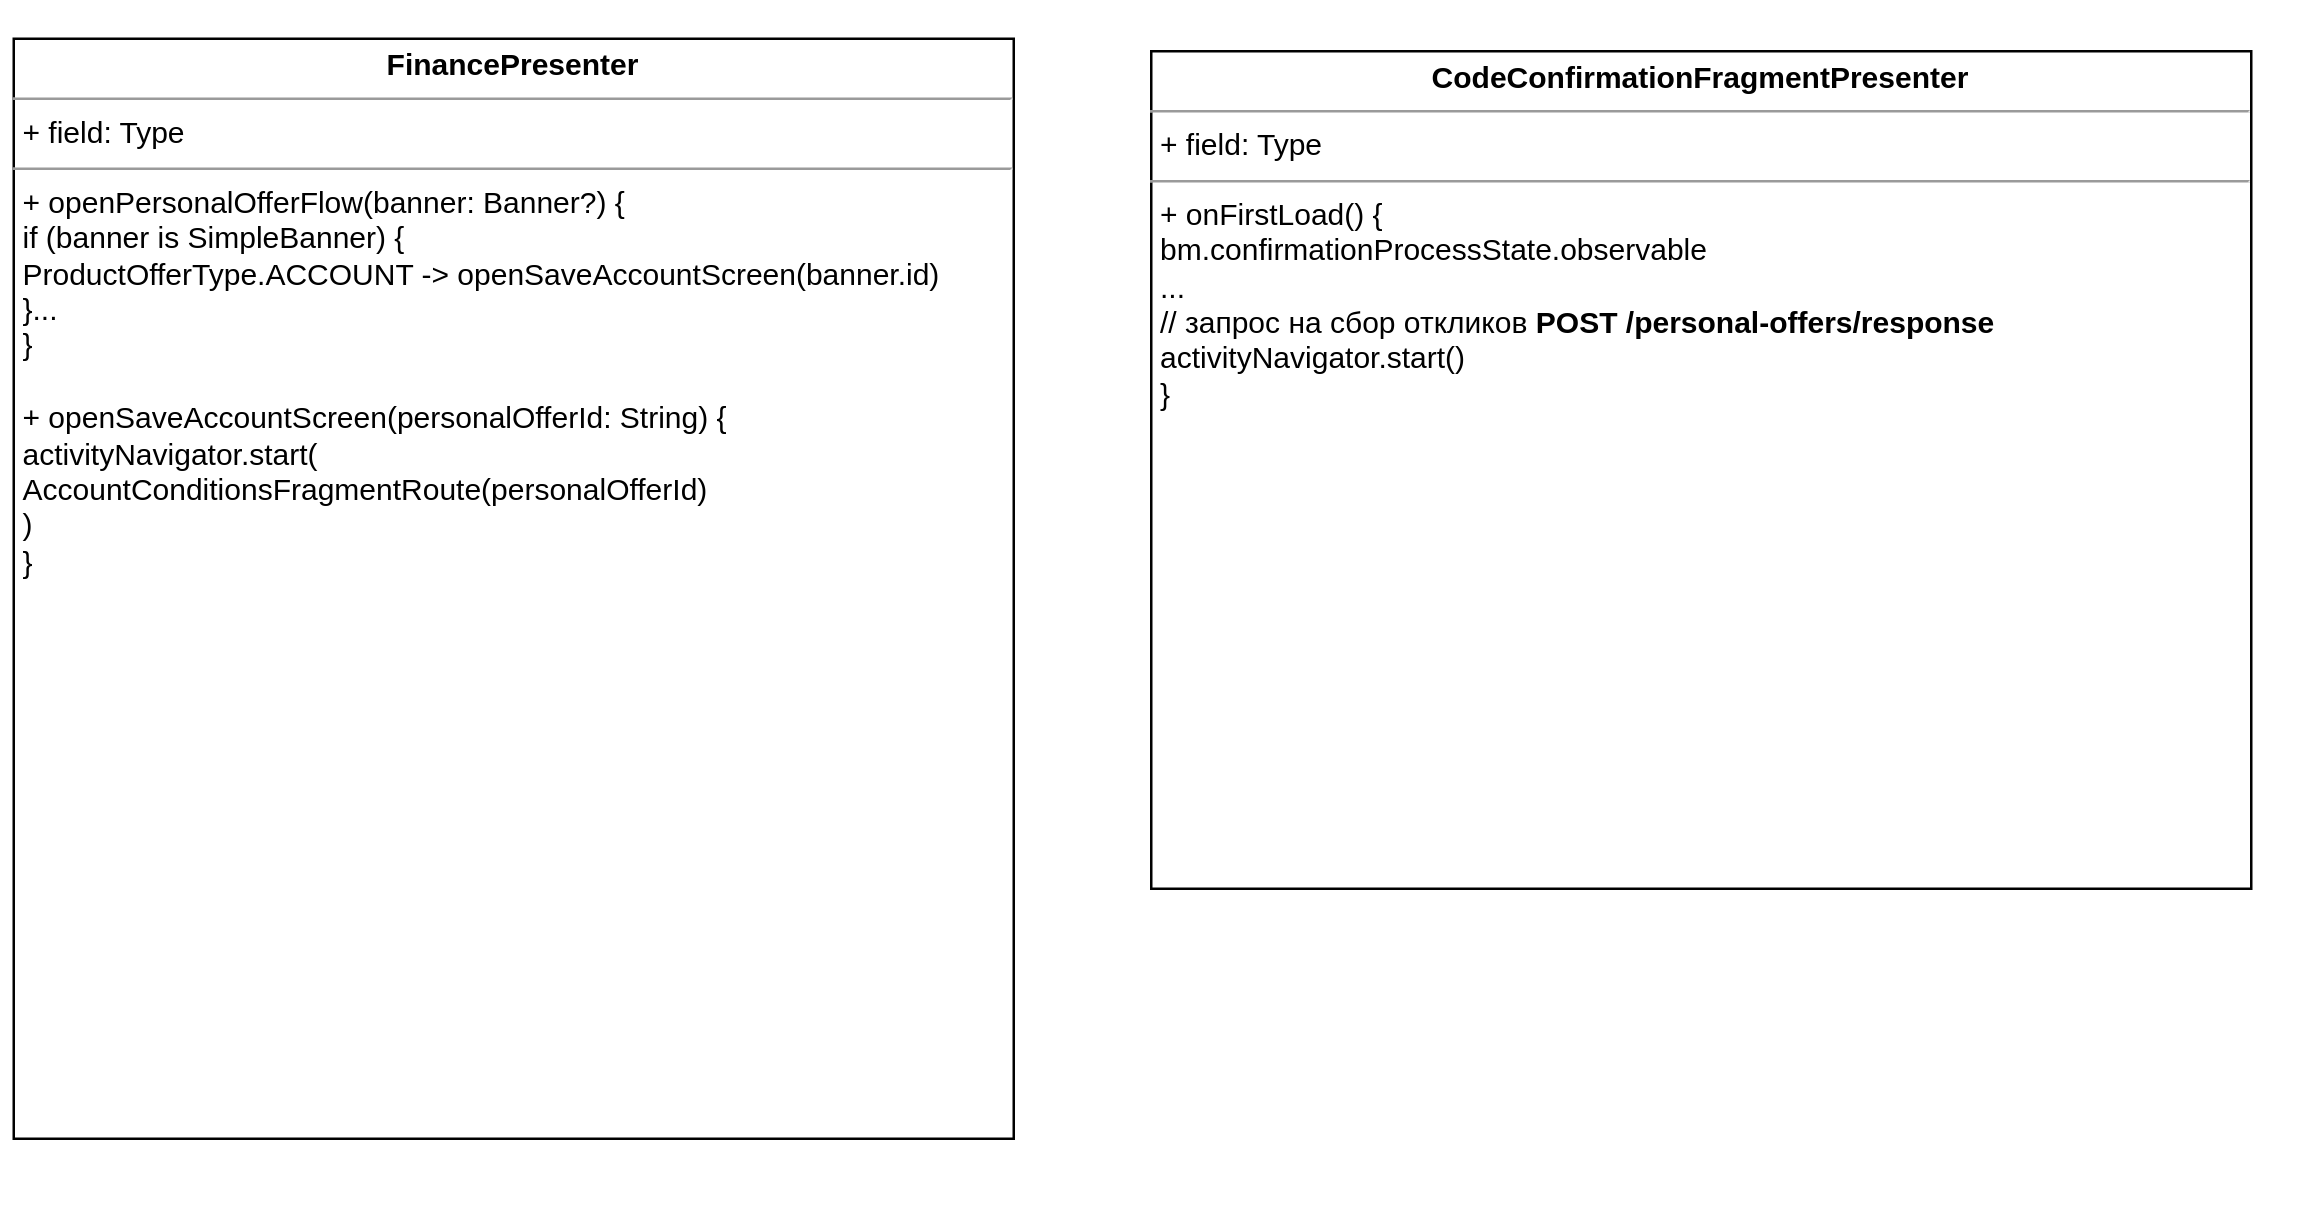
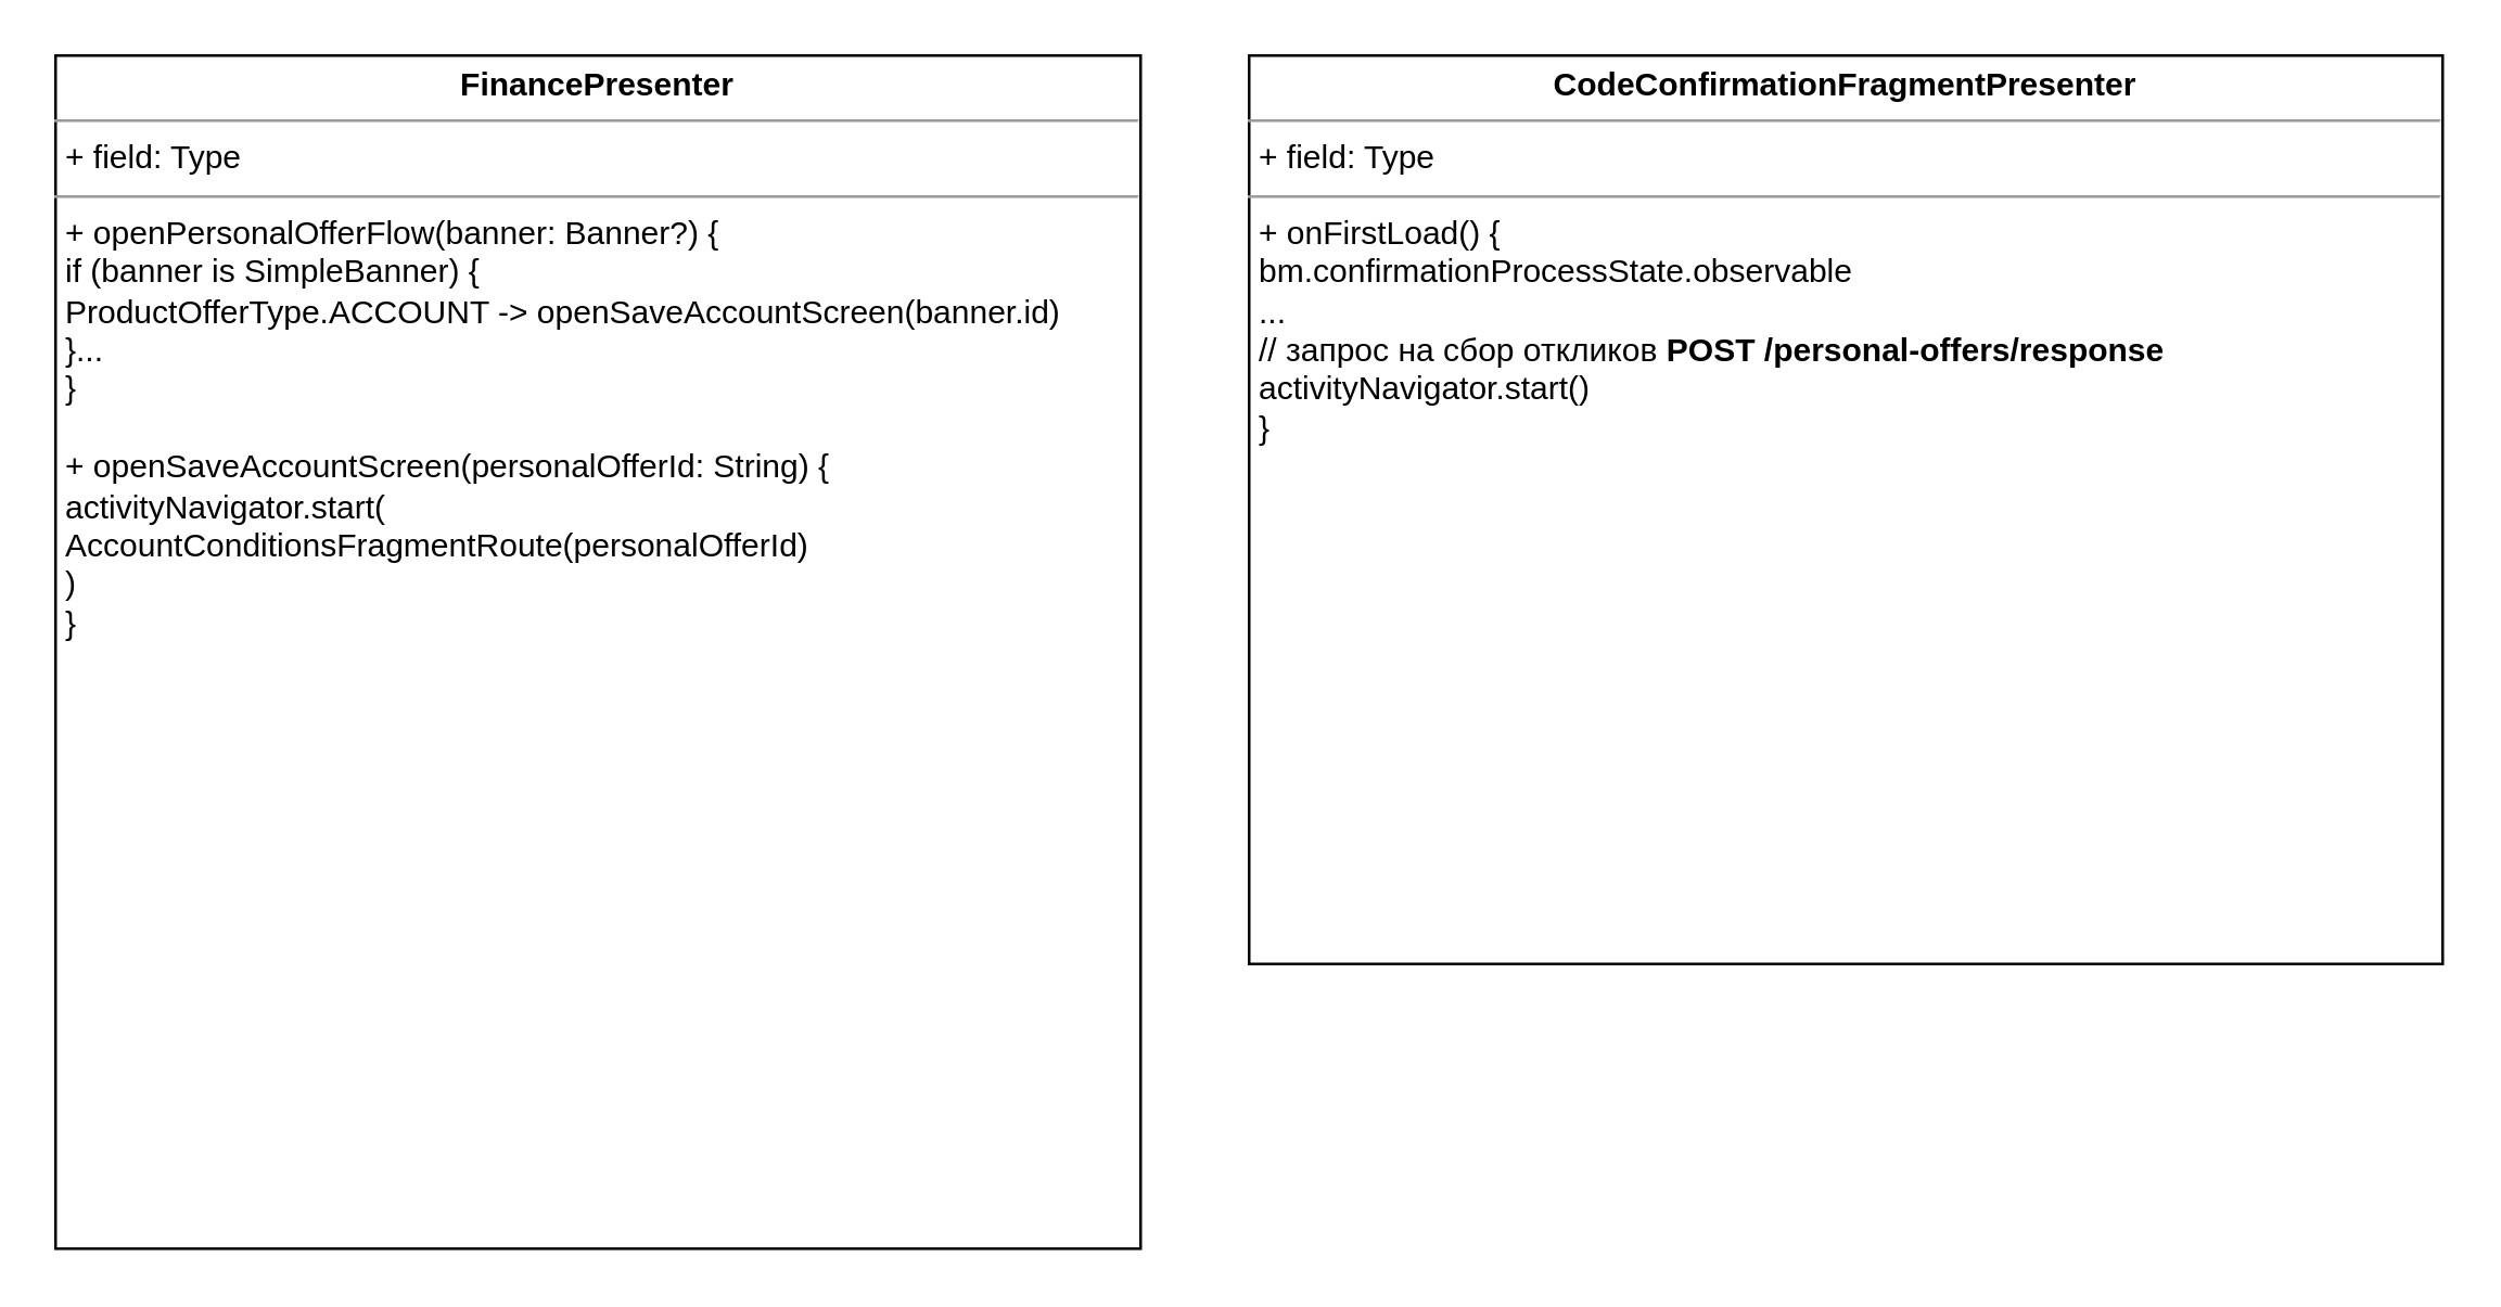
  <mxCell id="0" />
  <mxCell id="1" parent="0" />
- <mxCell id="2" value="&lt;p style=&quot;margin:0px;margin-top:4px;text-align:center;&quot;&gt;&lt;b&gt;FinancePresenter&lt;/b&gt;&lt;/p&gt;&lt;hr size=&quot;1&quot;&gt;&lt;p style=&quot;margin:0px;margin-left:4px;&quot;&gt;+ field: Type&lt;/p&gt;&lt;hr size=&quot;1&quot;&gt;&lt;p style=&quot;margin:0px;margin-left:4px;&quot;&gt;+ openPersonalOfferFlow(banner: Banner?) {&lt;/p&gt;&lt;p style=&quot;margin:0px;margin-left:4px;&quot;&gt;if (banner is SimpleBanner) {&lt;/p&gt;&lt;p style=&quot;margin:0px;margin-left:4px;&quot;&gt;ProductOfferType.ACCOUNT -&amp;gt; openSaveAccountScreen(banner.id)&lt;br&gt;&lt;/p&gt;&lt;p style=&quot;margin:0px;margin-left:4px;&quot;&gt;}...&lt;br&gt;&lt;/p&gt;&lt;p style=&quot;margin:0px;margin-left:4px;&quot;&gt;}&lt;/p&gt;&lt;p style=&quot;margin:0px;margin-left:4px;&quot;&gt;&lt;br&gt;&lt;/p&gt;&lt;p style=&quot;margin:0px;margin-left:4px;&quot;&gt;+ openSaveAccountScreen(personalOfferId: String) {&lt;/p&gt;&lt;p style=&quot;margin:0px;margin-left:4px;&quot;&gt;activityNavigator.start(&lt;/p&gt;&lt;p style=&quot;margin:0px;margin-left:4px;&quot;&gt;AccountConditionsFragmentRoute(personalOfferId)&lt;/p&gt;&lt;p style=&quot;margin:0px;margin-left:4px;&quot;&gt;)&lt;br&gt;&lt;/p&gt;&lt;p style=&quot;margin:0px;margin-left:4px;&quot;&gt;}&lt;br&gt;&lt;/p&gt;" style="verticalAlign=top;align=left;overflow=fill;fontSize=12;fontFamily=Helvetica;html=1;" vertex="1" parent="1"><mxGeometry x="5" y="15" width="400" height="440" as="geometry" /></mxCell>
+ <mxCell id="2" value="&lt;p style=&quot;margin:0px;margin-top:4px;text-align:center;&quot;&gt;&lt;b&gt;FinancePresenter&lt;/b&gt;&lt;/p&gt;&lt;hr size=&quot;1&quot;&gt;&lt;p style=&quot;margin:0px;margin-left:4px;&quot;&gt;+ field: Type&lt;/p&gt;&lt;hr size=&quot;1&quot;&gt;&lt;p style=&quot;margin:0px;margin-left:4px;&quot;&gt;+ openPersonalOfferFlow(banner: Banner?) {&lt;/p&gt;&lt;p style=&quot;margin:0px;margin-left:4px;&quot;&gt;if (banner is SimpleBanner) {&lt;/p&gt;&lt;p style=&quot;margin:0px;margin-left:4px;&quot;&gt;ProductOfferType.ACCOUNT -&amp;gt; openSaveAccountScreen(banner.id)&lt;br&gt;&lt;/p&gt;&lt;p style=&quot;margin:0px;margin-left:4px;&quot;&gt;}...&lt;br&gt;&lt;/p&gt;&lt;p style=&quot;margin:0px;margin-left:4px;&quot;&gt;}&lt;/p&gt;&lt;p style=&quot;margin:0px;margin-left:4px;&quot;&gt;&lt;br&gt;&lt;/p&gt;&lt;p style=&quot;margin:0px;margin-left:4px;&quot;&gt;+ openSaveAccountScreen(personalOfferId: String) {&lt;/p&gt;&lt;p style=&quot;margin:0px;margin-left:4px;&quot;&gt;activityNavigator.start(&lt;/p&gt;&lt;p style=&quot;margin:0px;margin-left:4px;&quot;&gt;AccountConditionsFragmentRoute(personalOfferId)&lt;/p&gt;&lt;p style=&quot;margin:0px;margin-left:4px;&quot;&gt;)&lt;br&gt;&lt;/p&gt;&lt;p style=&quot;margin:0px;margin-left:4px;&quot;&gt;}&lt;br&gt;&lt;/p&gt;" style="verticalAlign=top;align=left;overflow=fill;fontSize=12;fontFamily=Helvetica;html=1;" vertex="1" parent="1"><mxGeometry x="20" y="20" width="400" height="440" as="geometry" /></mxCell>
  <mxCell id="3" value="&lt;p style=&quot;margin:0px;margin-top:4px;text-align:center;&quot;&gt;&lt;b&gt;CodeConfirmationFragmentPresenter&lt;/b&gt;&lt;/p&gt;&lt;hr size=&quot;1&quot;&gt;&lt;p style=&quot;margin:0px;margin-left:4px;&quot;&gt;+ field: Type&lt;/p&gt;&lt;hr size=&quot;1&quot;&gt;&lt;p style=&quot;margin:0px;margin-left:4px;&quot;&gt;+ onFirstLoad() {&lt;/p&gt;&lt;p style=&quot;margin:0px;margin-left:4px;&quot;&gt;bm.confirmationProcessState.observable&lt;/p&gt;&lt;p style=&quot;margin:0px;margin-left:4px;&quot;&gt;...&lt;/p&gt;&lt;p style=&quot;margin:0px;margin-left:4px;&quot;&gt;// запрос на сбор откликов &lt;b&gt;POST /personal-offers/response&lt;/b&gt;&lt;br&gt;&lt;/p&gt;&lt;p style=&quot;margin:0px;margin-left:4px;&quot;&gt;activityNavigator.start()&lt;br&gt;&lt;/p&gt;&lt;p style=&quot;margin:0px;margin-left:4px;&quot;&gt;}&lt;br&gt;&lt;/p&gt;" style="verticalAlign=top;align=left;overflow=fill;fontSize=12;fontFamily=Helvetica;html=1;" vertex="1" parent="1"><mxGeometry x="460" y="20" width="440" height="335" as="geometry" /></mxCell>
